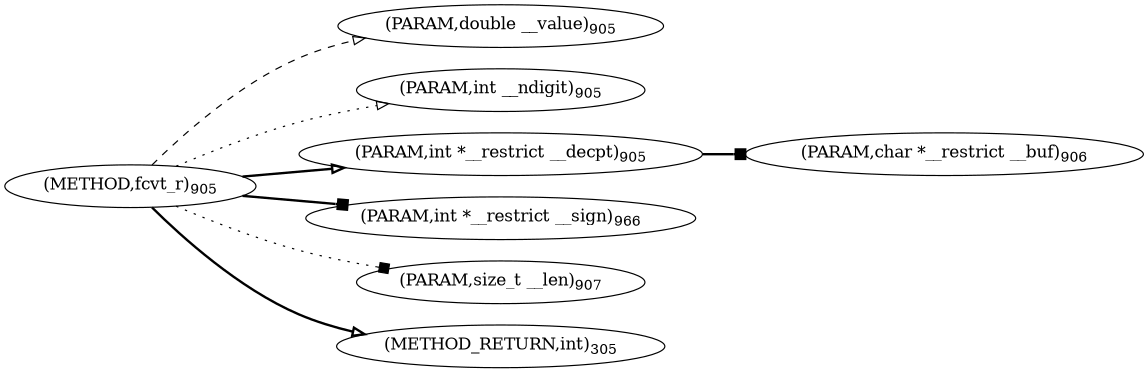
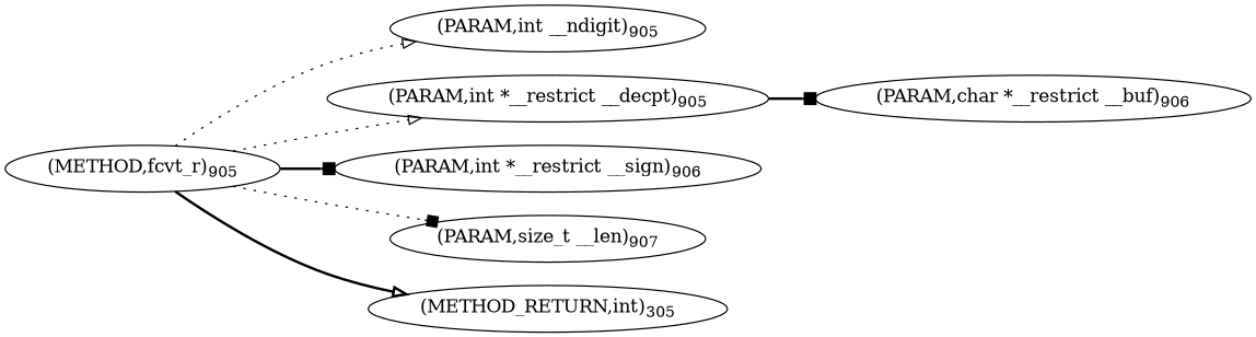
  digraph {
    rankdir=LR
    edge [arrowhead=onormal style=bold]
    n1 [label=<(METHOD,fcvt_r)<SUB>905</SUB>>]
-   n2 [label=<(PARAM,double __value)<SUB>905</SUB>>]
    n3 [label=<(PARAM,int __ndigit)<SUB>905</SUB>>]
    n4 [label=<(PARAM,int *__restrict __decpt)<SUB>905</SUB>>]
-   n5 [label=<(PARAM,int *__restrict __sign)<SUB>966</SUB>>]
+   n5 [label=<(PARAM,int *__restrict __sign)<SUB>906</SUB>>]
    n6 [label=<(PARAM,size_t __len)<SUB>907</SUB>>]
    n7 [label=<(METHOD_RETURN,int)<SUB>305</SUB>>]
    n8 [label=<(PARAM,char *__restrict __buf)<SUB>906</SUB>>]
-   n1 -> n2 [style=dashed]
    n1 -> n3 [style=dotted]
-   n1 -> n4
+   n1 -> n4 [style=dotted]
    n1 -> n5 [arrowhead=box]
    n1 -> n6 [arrowhead=box style=dotted]
    n1 -> n7
    n4 -> n8 [arrowhead=box]
  }
